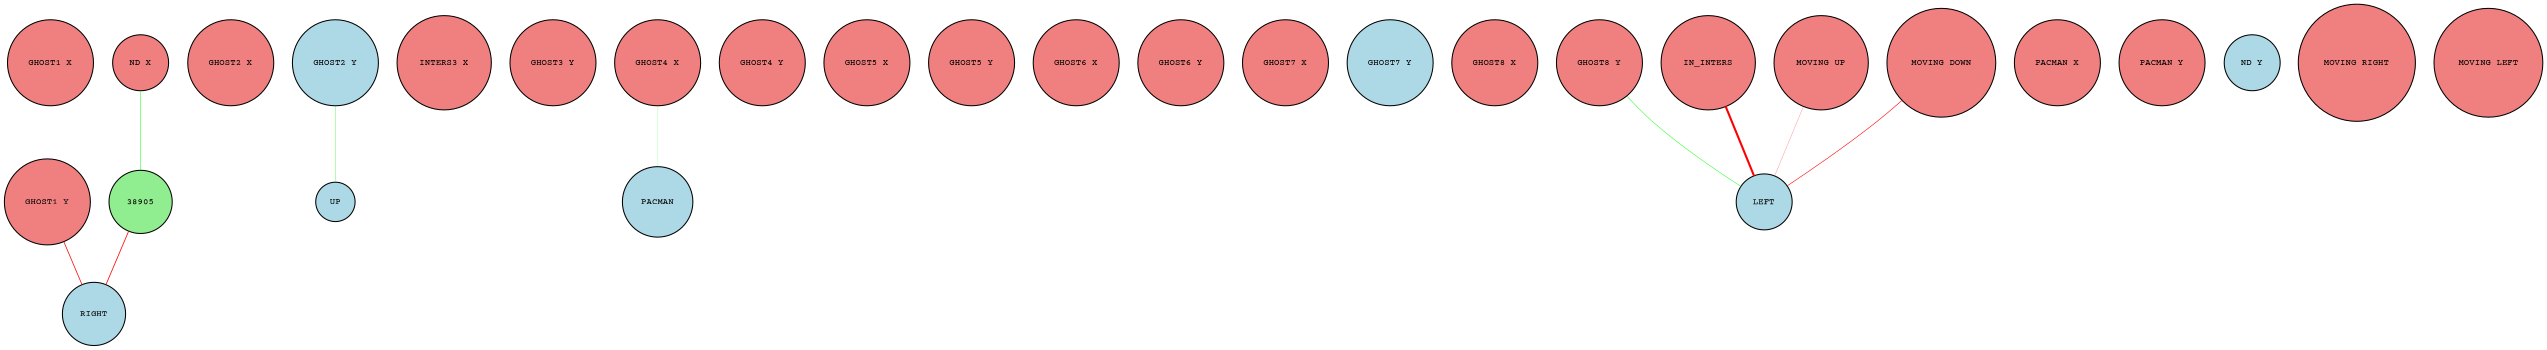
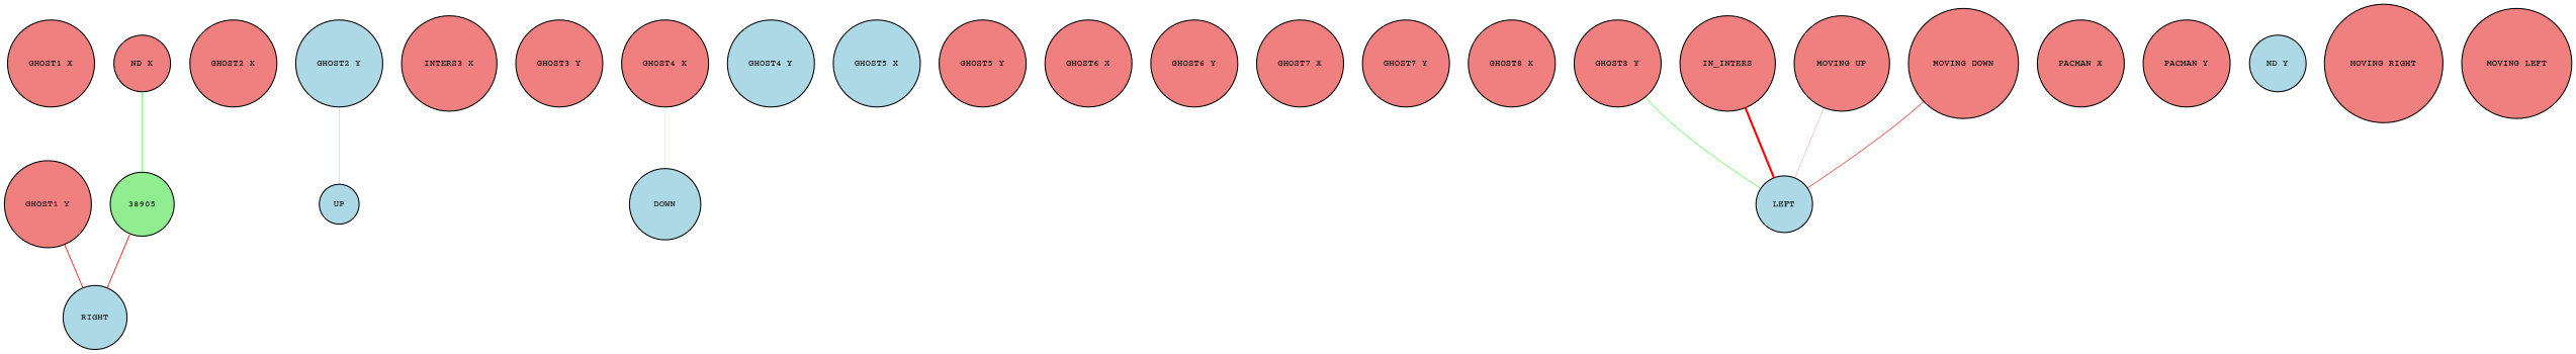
  digraph {
    fontname="Courier Prime"
    node [bgcolor=black fillcolor=lightcoral fontname="Courier Prime" fontsize=9 shape=circle style=filled]
    edge [arrowhead=none color=red fontname="Courier Prime" style=solid]
    "GHOST1 X" [height=0.2 width=0.2]
    "GHOST1 Y" [height=0.2 width=0.2]
    RIGHT [fillcolor=lightblue height=0.2 width=0.2]
    "GHOST2 X" [height=0.2 width=0.2]
    "GHOST2 Y" [fillcolor=lightblue height=0.2 width=0.2]
    UP [fillcolor=lightblue height=0.2 width=0.2]
    n7 [height=0.2 label="INTERS3 X" width=0.2]
    "GHOST3 Y" [height=0.2 width=0.2]
    "GHOST4 X" [height=0.2 width=0.2]
-   DOWN [fillcolor=lightblue height=0.2 width=0.2 label=PACMAN]
-   "GHOST4 Y" [height=0.2 width=0.2]
-   "GHOST5 X" [height=0.2 width=0.2]
+   DOWN [fillcolor=lightblue height=0.2 width=0.2]
+   "GHOST4 Y" [fillcolor=lightblue height=0.2 width=0.2]
+   "GHOST5 X" [fillcolor=lightblue height=0.2 width=0.2]
    "GHOST5 Y" [height=0.2 width=0.2]
    "GHOST6 X" [height=0.2 width=0.2]
    "GHOST6 Y" [height=0.2 width=0.2]
    "GHOST7 X" [height=0.2 width=0.2]
-   "GHOST7 Y" [fillcolor=lightblue height=0.2 width=0.2]
+   "GHOST7 Y" [height=0.2 width=0.2]
    "GHOST8 X" [height=0.2 width=0.2]
    "GHOST8 Y" [height=0.2 width=0.2]
    LEFT [fillcolor=lightblue height=0.2 width=0.2]
    "PACMAN X" [height=0.2 width=0.2]
    "PACMAN Y" [height=0.2 width=0.2]
    "ND X" [height=0.2 width=0.2]
    38905 [fillcolor=lightgreen height=0.2 width=0.2]
    "ND Y" [fillcolor=lightblue height=0.2 width=0.2]
    IN_INTERS [height=0.2 width=0.2]
    "MOVING UP" [height=0.2 width=0.2]
    "MOVING DOWN" [height=0.2 width=0.2]
    "MOVING RIGHT" [height=0.2 width=0.2]
    "MOVING LEFT" [height=0.2 width=0.2]
    "GHOST1 Y" -> RIGHT [penwidth=0.7199167888721059]
    "GHOST2 Y" -> UP [color=green penwidth=0.29900018243174886]
    "GHOST4 X" -> DOWN [color=green penwidth=0.13899389677039992]
    "GHOST8 Y" -> LEFT [color=green penwidth=0.4256544724895728]
    "ND X" -> 38905 [color=green penwidth=0.4595649034934908]
    38905 -> RIGHT [penwidth=0.7548616772597034]
    IN_INTERS -> LEFT [penwidth=2.0131354810540363]
    "MOVING UP" -> LEFT [penwidth=0.1887556476687483]
    "MOVING DOWN" -> LEFT [penwidth=0.5479916051856657]
  }
